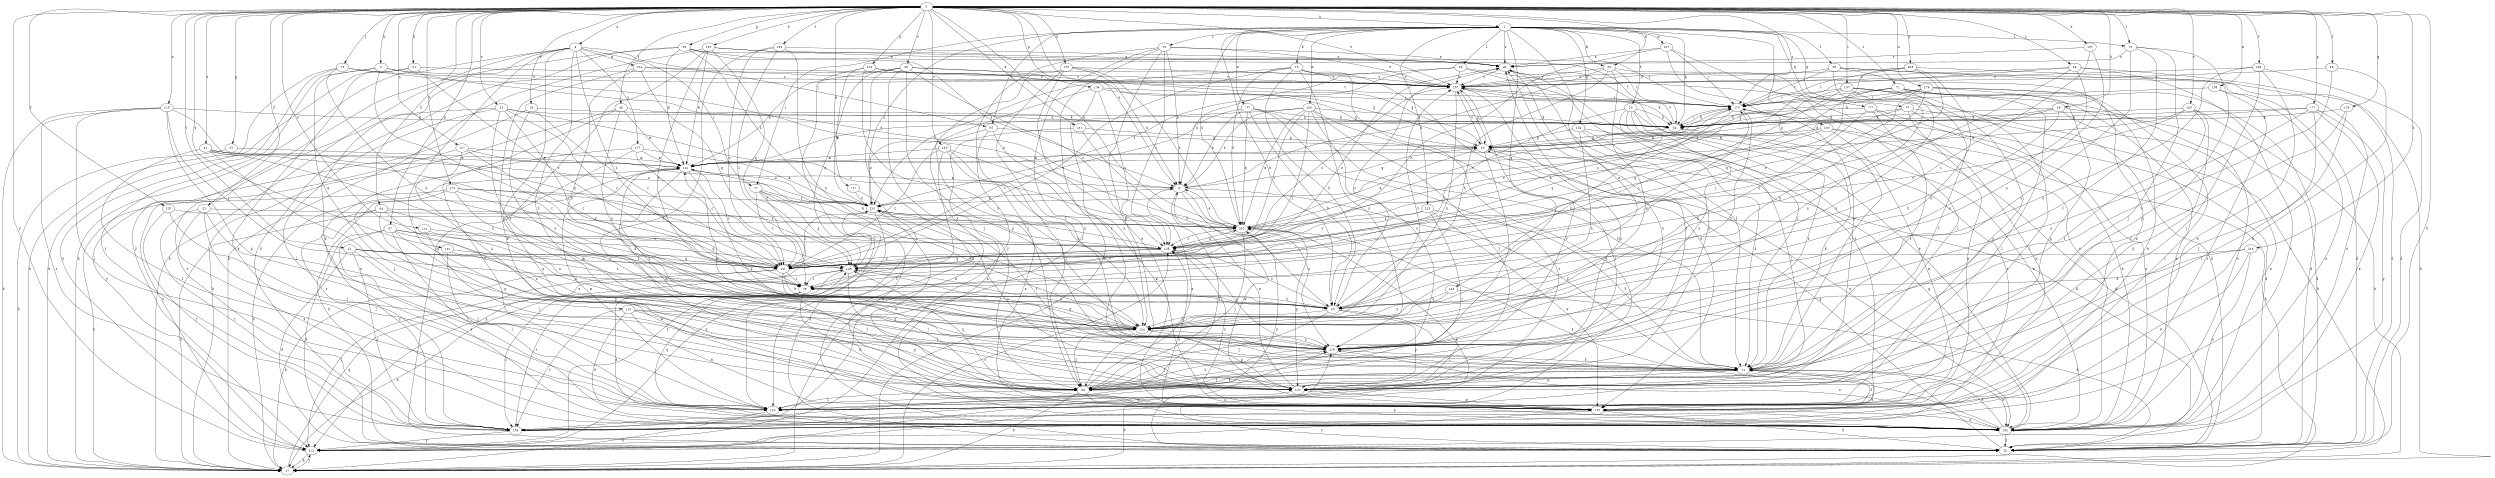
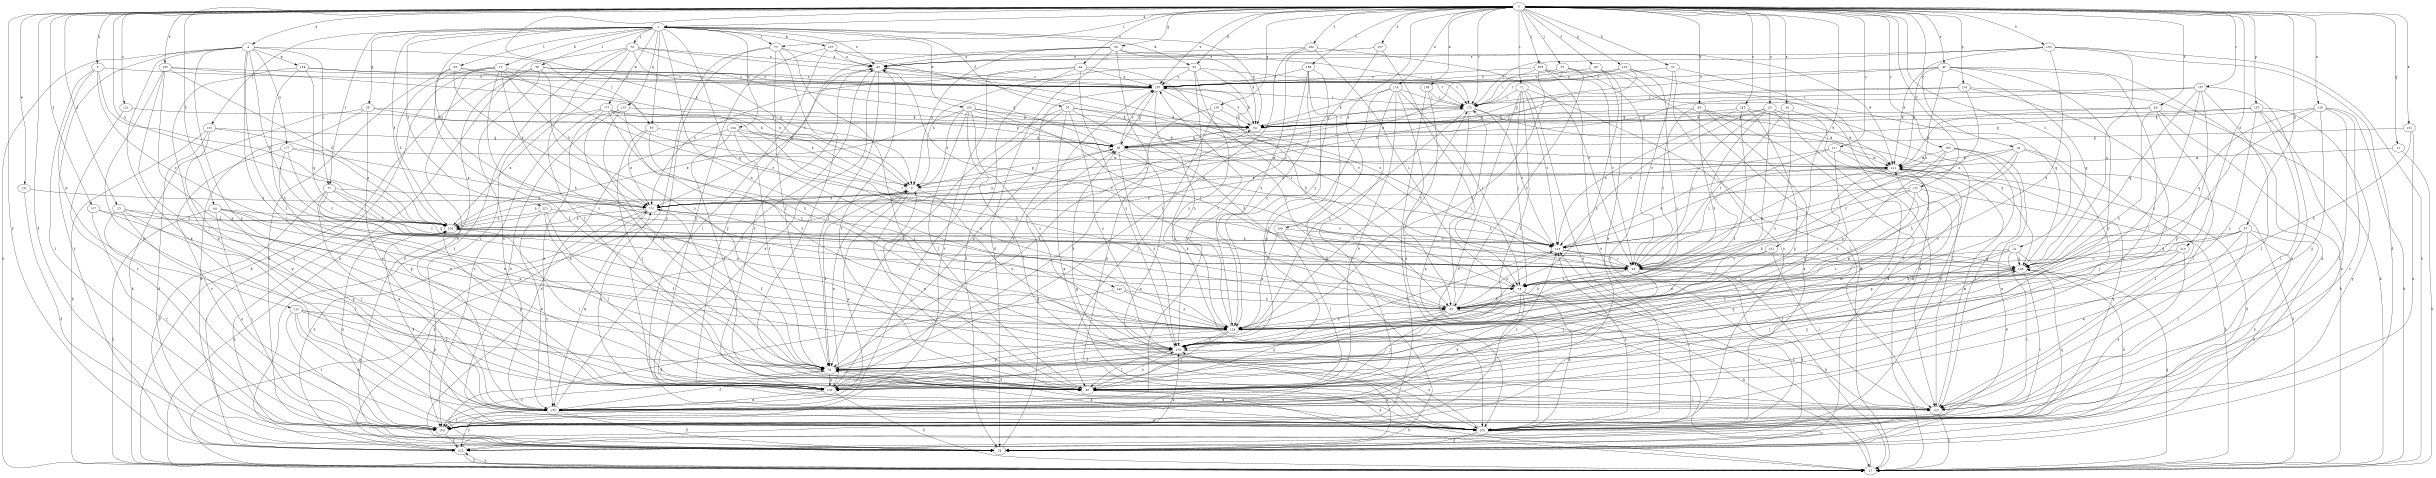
  strict digraph {
    fontname="Courier Prime"
    node [fontname="Courier Prime"]
    edge [fontname="Courier Prime"]
    0
    1
    4
    8
    9
    21
    24
    25
    29
    34
    36
    40
    41
    46
    48
    55
    56
    64
    68
    71
    73
    79
    87
    91
    92
    117
    118
+   121
    129
    132
    134
    138
    149
    158
    159
    161
    167
    170
    174
    179
    180
    182
    186
    187
    188
    191
    192
    197
    199
    203
    207
    208
    212
    216
    15
    43
    50
    58
    69
    76
    77
    85
    94
    96
    98
    100
    104
    106
    107
    n70 [label=124]
    139
    143
    193
    219
    220
    17
    51
    78
    86
    137
    162
    177
    194
    60
    103
    178
    195
    26
    110
    154
    145
    128
    111
    0 -> 1 [label=a]
    0 -> 4 [label=a]
    0 -> 8 [label=a]
    0 -> 9 [label=b]
    0 -> 21 [label=c]
    0 -> 24 [label=c]
    0 -> 25 [label=c]
    0 -> 29 [label=d]
    0 -> 34 [label=d]
    0 -> 36 [label=e]
    0 -> 40 [label=e]
    0 -> 41 [label=e]
    0 -> 46 [label=f]
    0 -> 48 [label=f]
    0 -> 55 [label=g]
    0 -> 56 [label=g]
    0 -> 64 [label=h]
    0 -> 68 [label=h]
    0 -> 71 [label=i]
    0 -> 73 [label=i]
    0 -> 79 [label=j]
    0 -> 87 [label=k]
    0 -> 91 [label=k]
    0 -> 92 [label=k]
    0 -> 117 [label=n]
    0 -> 118 [label=n]
+   0 -> 121 [label=o]
    0 -> 129 [label=p]
    0 -> 132 [label=p]
    0 -> 134 [label=p]
    0 -> 138 [label=q]
    0 -> 149 [label=r]
    0 -> 158 [label=s]
    0 -> 159 [label=s]
    0 -> 161 [label=s]
    0 -> 167 [label=t]
    0 -> 170 [label=t]
    0 -> 174 [label=u]
    0 -> 179 [label=v]
    0 -> 180 [label=v]
    0 -> 182 [label=v]
    0 -> 186 [label=v]
    0 -> 187 [label=v]
    0 -> 188 [label=w]
    0 -> 191 [label=w]
    0 -> 192 [label=w]
    0 -> 197 [label=x]
    0 -> 199 [label=x]
    0 -> 203 [label=x]
    0 -> 207 [label=y]
    0 -> 208 [label=y]
    0 -> 212 [label=y]
    0 -> 216 [label=z]
    1 -> 73 [label=i]
    1 -> 92 [label=k]
    1 -> 203 [label=x]
    1 -> 15 [label=b]
    1 -> 43 [label=e]
    1 -> 50 [label=f]
    1 -> 58 [label=g]
-   1 -> 69 [label=h]
+   104 -> 69 [label=h]
    1 -> 76 [label=i]
    1 -> 77 [label=i]
    1 -> 85 [label=j]
    1 -> 94 [label=k]
    1 -> 96 [label=l]
    1 -> 98 [label=l]
    1 -> 100 [label=l]
    1 -> 104 [label=m]
    1 -> 106 [label=m]
    1 -> 107 [label=m]
    1 -> n70 [label=n]
    1 -> 139 [label=q]
    1 -> 143 [label=q]
    1 -> 193 [label=w]
    1 -> 219 [label=z]
    1 -> 220 [label=z]
    4 -> 212 [label=y]
    4 -> 77 [label=i]
    4 -> 85 [label=j]
    4 -> 17 [label=b]
    4 -> 51 [label=f]
    4 -> 78 [label=i]
    4 -> 86 [label=j]
    4 -> 137 [label=p]
    4 -> 162 [label=s]
    4 -> 177 [label=u]
    4 -> 194 [label=w]
    8 -> 220 [label=z]
    8 -> 51 [label=f]
    8 -> 60 [label=g]
    8 -> 103 [label=l]
    8 -> 178 [label=u]
    8 -> 195 [label=w]
    9 -> 187 [label=v]
    9 -> 203 [label=x]
    9 -> 26 [label=c]
    9 -> 110 [label=m]
    9 -> 154 [label=r]
    21 -> 34 [label=d]
    21 -> 78 [label=i]
    21 -> 86 [label=j]
    21 -> 26 [label=c]
    21 -> 154 [label=r]
    21 -> 145 [label=q]
    24 -> 34 [label=d]
    24 -> 187 [label=v]
    24 -> 220 [label=z]
    24 -> 78 [label=i]
    24 -> 178 [label=u]
    24 -> 154 [label=r]
    25 -> 94 [label=k]
    25 -> n70 [label=n]
    25 -> 78 [label=i]
    25 -> 103 [label=l]
    25 -> 26 [label=c]
    25 -> 154 [label=r]
    25 -> 128 [label=o]
    29 -> 203 [label=x]
    29 -> n70 [label=n]
    29 -> 162 [label=s]
    29 -> 103 [label=l]
    29 -> 154 [label=r]
    34 -> 203 [label=x]
    34 -> 60 [label=g]
    34 -> 178 [label=u]
    36 -> 212 [label=y]
    36 -> 94 [label=k]
    36 -> 178 [label=u]
    36 -> 26 [label=c]
    40 -> 34 [label=d]
    40 -> 187 [label=v]
    40 -> 86 [label=j]
    40 -> 137 [label=p]
    40 -> 60 [label=g]
    40 -> 145 [label=q]
    40 -> 128 [label=o]
    40 -> 111 [label=m]
    41 -> 69 [label=h]
    41 -> 220 [label=z]
    41 -> 86 [label=j]
    41 -> 103 [label=l]
    41 -> 26 [label=c]
    41 -> 111 [label=m]
    46 -> 94 [label=k]
    46 -> n70 [label=n]
    46 -> 17 [label=b]
    46 -> 103 [label=l]
    46 -> 111 [label=m]
    48 -> 187 [label=v]
    48 -> 178 [label=u]
    48 -> 195 [label=w]
    55 -> 17 [label=b]
    55 -> 111 [label=m]
    56 -> 8 [label=a]
    56 -> 34 [label=d]
    56 -> 43 [label=e]
-   56 -> 94 [label=f]
+   56 -> 94 [label=k]
    56 -> 220 [label=z]
    56 -> 17 [label=b]
    56 -> 111 [label=m]
    64 -> 203 [label=x]
    64 -> n70 [label=n]
    64 -> 17 [label=b]
    64 -> 137 [label=p]
    64 -> 178 [label=u]
    64 -> 154 [label=r]
    68 -> 34 [label=d]
    68 -> 69 [label=h]
    68 -> 94 [label=k]
    68 -> 162 [label=s]
    68 -> 26 [label=c]
    68 -> 111 [label=m]
    71 -> 34 [label=d]
    71 -> 170 [label=t]
    71 -> 51 [label=f]
    71 -> 78 [label=i]
    71 -> 162 [label=s]
    71 -> 103 [label=l]
    71 -> 128 [label=o]
    73 -> 43 [label=e]
    73 -> 51 [label=f]
    73 -> 86 [label=j]
    73 -> 137 [label=p]
    73 -> 178 [label=u]
    79 -> 8 [label=a]
    79 -> 187 [label=v]
    79 -> 212 [label=y]
    79 -> 69 [label=h]
    79 -> 17 [label=b]
    87 -> 34 [label=d]
    87 -> 78 [label=i]
    87 -> 162 [label=s]
    87 -> 103 [label=l]
    87 -> 195 [label=w]
    87 -> 145 [label=q]
    87 -> 128 [label=o]
    91 -> 187 [label=v]
    91 -> 17 [label=b]
    91 -> 162 [label=s]
    91 -> 26 [label=c]
    92 -> 8 [label=a]
    92 -> 170 [label=t]
    92 -> 187 [label=v]
    92 -> 69 [label=h]
    92 -> 162 [label=s]
    92 -> 178 [label=u]
    117 -> 212 [label=y]
    117 -> 220 [label=z]
    117 -> 178 [label=u]
    117 -> 26 [label=c]
    117 -> 111 [label=m]
    118 -> 94 [label=k]
    118 -> 17 [label=b]
    118 -> 78 [label=i]
    118 -> 137 [label=p]
    118 -> 103 [label=l]
    118 -> 154 [label=r]
    118 -> 145 [label=q]
+   121 -> 94 [label=k]
+   121 -> 154 [label=r]
    129 -> 212 [label=y]
    129 -> 94 [label=k]
    129 -> 162 [label=s]
    129 -> 60 [label=g]
    129 -> 103 [label=l]
    129 -> 178 [label=u]
    132 -> 170 [label=t]
    132 -> 187 [label=v]
    132 -> 220 [label=z]
    132 -> 103 [label=l]
    132 -> 178 [label=u]
    134 -> 170 [label=t]
    134 -> 17 [label=b]
    134 -> 51 [label=f]
    134 -> 60 [label=g]
    134 -> 128 [label=o]
    138 -> 94 [label=k]
    138 -> 51 [label=f]
    138 -> 86 [label=j]
    149 -> 94 [label=k]
-   149 -> 17 [label=b]
+   73 -> 17 [label=b]
    149 -> 51 [label=f]
    149 -> 137 [label=p]
    149 -> 128 [label=o]
    149 -> 111 [label=m]
    158 -> n70 [label=n]
    158 -> 86 [label=j]
    158 -> 128 [label=o]
    159 -> 34 [label=d]
    159 -> 170 [label=t]
    159 -> 43 [label=e]
    159 -> 69 [label=h]
    159 -> 17 [label=b]
    159 -> 145 [label=q]
    159 -> 111 [label=m]
    161 -> 69 [label=h]
    161 -> 162 [label=s]
    161 -> 60 [label=g]
    167 -> 170 [label=t]
    167 -> n70 [label=n]
    167 -> 137 [label=p]
    167 -> 162 [label=s]
    167 -> 60 [label=g]
    167 -> 103 [label=l]
    167 -> 145 [label=q]
    170 -> 94 [label=k]
    170 -> n70 [label=n]
    170 -> 162 [label=s]
    170 -> 145 [label=q]
    170 -> 128 [label=o]
    174 -> 170 [label=t]
    174 -> 69 [label=h]
    174 -> 94 [label=k]
    174 -> 78 [label=i]
    174 -> 137 [label=p]
    174 -> 195 [label=w]
    174 -> 154 [label=r]
    179 -> 69 [label=h]
    179 -> n70 [label=n]
    179 -> 220 [label=z]
    179 -> 17 [label=b]
    179 -> 137 [label=p]
    179 -> 128 [label=o]
    180 -> n70 [label=n]
    180 -> 162 [label=s]
    180 -> 103 [label=l]
    180 -> 195 [label=w]
    180 -> 26 [label=c]
    180 -> 111 [label=m]
    182 -> 43 [label=e]
    182 -> n70 [label=n]
-   182 -> 86 [label=f]
+   182 -> 51 [label=f]
    182 -> 78 [label=i]
    182 -> 26 [label=c]
    186 -> 34 [label=d]
    186 -> 187 [label=v]
    186 -> n70 [label=n]
    186 -> 86 [label=j]
    186 -> 195 [label=w]
    187 -> 170 [label=t]
    187 -> 94 [label=k]
    187 -> n70 [label=n]
    187 -> 137 [label=p]
    187 -> 60 [label=g]
    187 -> 128 [label=o]
    188 -> 170 [label=t]
    188 -> 162 [label=s]
    188 -> 154 [label=r]
    191 -> 34 [label=d]
    191 -> 220 [label=z]
    192 -> n70 [label=n]
    192 -> 103 [label=l]
    192 -> 26 [label=c]
    197 -> 43 [label=e]
    197 -> n70 [label=n]
    197 -> 78 [label=i]
    199 -> 8 [label=a]
    199 -> 187 [label=v]
    199 -> 203 [label=x]
    199 -> 51 [label=f]
    199 -> 86 [label=j]
    199 -> 195 [label=w]
    203 -> 8 [label=a]
    203 -> 170 [label=t]
    203 -> 86 [label=j]
    203 -> 137 [label=p]
    203 -> 128 [label=o]
    207 -> 203 [label=x]
    207 -> 86 [label=j]
    207 -> 154 [label=r]
    208 -> 170 [label=t]
    208 -> 187 [label=v]
    208 -> n70 [label=n]
    208 -> 162 [label=s]
    208 -> 26 [label=c]
    208 -> 145 [label=q]
    212 -> 220 [label=z]
    212 -> 17 [label=b]
    212 -> 178 [label=u]
    216 -> 69 [label=h]
    216 -> 162 [label=s]
    216 -> 195 [label=w]
    216 -> 26 [label=c]
    15 -> 187 [label=v]
    15 -> 203 [label=x]
    15 -> 212 [label=y]
    15 -> 69 [label=h]
    15 -> 220 [label=z]
    15 -> 178 [label=u]
    15 -> 195 [label=w]
    15 -> 26 [label=c]
    43 -> 187 [label=v]
    43 -> 51 [label=f]
    43 -> 137 [label=p]
    43 -> 162 [label=s]
    50 -> 69 [label=h]
    50 -> 94 [label=k]
    50 -> 51 [label=f]
    50 -> 78 [label=i]
    50 -> 162 [label=s]
    50 -> 178 [label=u]
    50 -> 154 [label=r]
    58 -> 34 [label=d]
    58 -> 94 [label=k]
    58 -> 17 [label=b]
    58 -> 60 [label=g]
    58 -> 195 [label=w]
    69 -> 170 [label=t]
    69 -> 43 [label=e]
    69 -> n70 [label=n]
    69 -> 86 [label=j]
    69 -> 137 [label=p]
    69 -> 103 [label=l]
    69 -> 128 [label=o]
    76 -> 8 [label=a]
    76 -> 187 [label=v]
    76 -> 212 [label=y]
    76 -> 43 [label=e]
    76 -> 17 [label=b]
    76 -> 86 [label=j]
    76 -> 154 [label=r]
    76 -> 128 [label=o]
    77 -> 212 [label=y]
    77 -> n70 [label=n]
    77 -> 220 [label=z]
    77 -> 195 [label=w]
    77 -> 26 [label=c]
    77 -> 145 [label=q]
    85 -> n70 [label=n]
    85 -> 220 [label=z]
    85 -> 86 [label=j]
    85 -> 60 [label=g]
    94 -> 170 [label=t]
    94 -> 187 [label=v]
    94 -> 60 [label=g]
    96 -> 8 [label=a]
    96 -> 34 [label=d]
    96 -> 187 [label=v]
    96 -> 220 [label=z]
    96 -> 51 [label=f]
    98 -> 34 [label=d]
    98 -> 170 [label=t]
    98 -> 187 [label=v]
    98 -> 17 [label=b]
    98 -> 178 [label=u]
    98 -> 195 [label=w]
    100 -> 34 [label=d]
    100 -> 203 [label=x]
    100 -> 17 [label=b]
    100 -> 60 [label=g]
    100 -> 195 [label=w]
    104 -> 34 [label=d]
    104 -> n70 [label=n]
    104 -> 51 [label=f]
    104 -> 86 [label=j]
    104 -> 60 [label=g]
    106 -> 8 [label=a]
    106 -> 203 [label=x]
    106 -> 94 [label=k]
    106 -> 78 [label=i]
    106 -> 86 [label=j]
    106 -> 103 [label=l]
    106 -> 178 [label=u]
-   106 -> 128 [label=o]
    106 -> 111 [label=m]
    107 -> 170 [label=t]
    107 -> 43 [label=e]
    107 -> 137 [label=p]
    107 -> 103 [label=l]
    107 -> 26 [label=c]
    n70 -> 187 [label=v]
    n70 -> 86 [label=j]
    n70 -> 137 [label=p]
    n70 -> 178 [label=u]
    139 -> 94 [label=k]
    139 -> n70 [label=n]
    139 -> 51 [label=f]
    139 -> 162 [label=s]
    139 -> 195 [label=w]
    143 -> 34 [label=d]
    143 -> 69 [label=h]
    143 -> n70 [label=n]
    193 -> 8 [label=a]
    193 -> 203 [label=x]
    193 -> 69 [label=h]
    193 -> 94 [label=k]
    193 -> 51 [label=f]
    193 -> 26 [label=c]
    193 -> 154 [label=r]
    219 -> 203 [label=x]
    219 -> 51 [label=f]
    219 -> 86 [label=j]
    219 -> 195 [label=w]
    219 -> 128 [label=o]
    220 -> 203 [label=x]
    220 -> 212 [label=y]
    220 -> 51 [label=f]
    220 -> 195 [label=w]
    220 -> 26 [label=c]
    17 -> 212 [label=y]
    17 -> 145 [label=q]
    17 -> 128 [label=o]
    51 -> 170 [label=t]
    51 -> 94 [label=k]
    51 -> 86 [label=j]
    51 -> 137 [label=p]
    51 -> 162 [label=s]
    51 -> 154 [label=r]
    78 -> 69 [label=h]
    78 -> 17 [label=b]
    78 -> 162 [label=s]
    78 -> 195 [label=w]
    78 -> 154 [label=r]
    86 -> 8 [label=a]
    86 -> 43 [label=e]
    86 -> 17 [label=b]
    86 -> 51 [label=f]
    86 -> 162 [label=s]
    86 -> 103 [label=l]
    86 -> 178 [label=u]
    86 -> 145 [label=q]
    137 -> 8 [label=a]
    137 -> 187 [label=v]
    137 -> 43 [label=e]
    137 -> 220 [label=z]
    137 -> 17 [label=b]
    137 -> 195 [label=w]
    137 -> 111 [label=m]
    162 -> 34 [label=d]
    162 -> 203 [label=x]
    162 -> 51 [label=f]
    162 -> 60 [label=g]
    162 -> 178 [label=u]
    162 -> 145 [label=q]
    162 -> 128 [label=o]
    177 -> 220 [label=z]
    177 -> 137 [label=p]
    177 -> 26 [label=c]
    177 -> 154 [label=r]
    177 -> 111 [label=m]
    194 -> 187 [label=v]
    194 -> n70 [label=n]
    194 -> 60 [label=g]
    194 -> 195 [label=w]
    194 -> 145 [label=q]
    60 -> 187 [label=v]
    60 -> 203 [label=x]
    60 -> 162 [label=s]
    60 -> 178 [label=u]
    60 -> 111 [label=m]
    103 -> 17 [label=b]
    103 -> 111 [label=m]
    178 -> 51 [label=f]
    178 -> 86 [label=j]
    178 -> 145 [label=q]
    178 -> 111 [label=m]
    195 -> 34 [label=d]
    195 -> 212 [label=y]
    195 -> 43 [label=e]
    195 -> 51 [label=f]
    195 -> 162 [label=s]
    195 -> 154 [label=r]
    195 -> 128 [label=o]
-   26 -> 212 [label=l]
+   26 -> 212 [label=y]
    26 -> 43 [label=e]
    26 -> 69 [label=h]
    26 -> 17 [label=b]
    26 -> 78 [label=i]
    26 -> 86 [label=j]
    110 -> n70 [label=n]
    110 -> 51 [label=f]
    110 -> 137 [label=p]
    110 -> 162 [label=s]
    110 -> 195 [label=w]
    110 -> 154 [label=r]
    154 -> 203 [label=x]
    154 -> 212 [label=y]
    145 -> n70 [label=n]
    145 -> 78 [label=i]
    145 -> 86 [label=j]
    145 -> 154 [label=r]
    128 -> 203 [label=x]
    128 -> 220 [label=z]
    128 -> 178 [label=u]
    128 -> 26 [label=c]
    128 -> 145 [label=q]
    128 -> 111 [label=m]
    111 -> 8 [label=a]
    111 -> 34 [label=d]
    111 -> 17 [label=b]
    111 -> 51 [label=f]
    111 -> 178 [label=u]
    111 -> 26 [label=c]
  }
